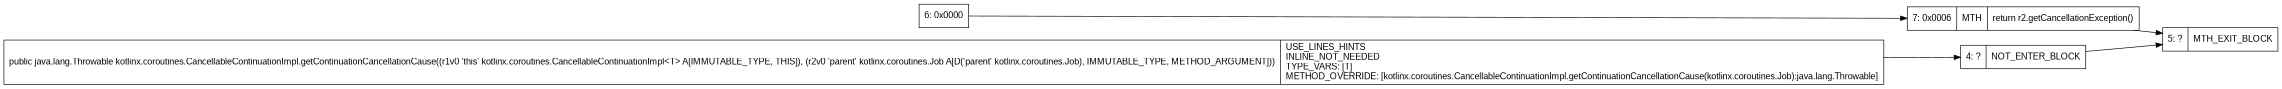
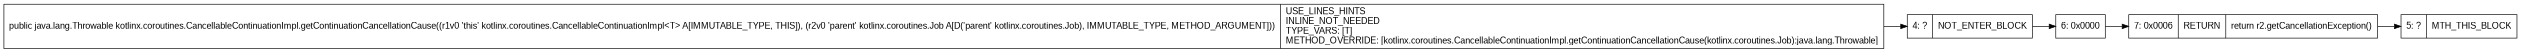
  digraph {
    fontname="Liberation Sans"
    rankdir=LR
    node [fontname="Liberation Sans" shape=record]
    edge [fontname="Liberation Sans"]
    n1 [label="{4\:\ ?|NOT_ENTER_BLOCK\l}"]
    n2 [label="{6\:\ 0x0000}"]
-   n3 [label="{7\:\ 0x0006|MTH\l|return r2.getCancellationException()\l}"]
-   n4 [label="{5\:\ ?|MTH_EXIT_BLOCK\l}"]
+   n3 [label="{7\:\ 0x0006|RETURN\l|return r2.getCancellationException()\l}"]
+   n4 [label="{5\:\ ?|MTH_THIS_BLOCK\l}"]
    n5 [label="{public java.lang.Throwable kotlinx.coroutines.CancellableContinuationImpl.getContinuationCancellationCause((r1v0 'this' kotlinx.coroutines.CancellableContinuationImpl\<T\> A[IMMUTABLE_TYPE, THIS]), (r2v0 'parent' kotlinx.coroutines.Job A[D('parent' kotlinx.coroutines.Job), IMMUTABLE_TYPE, METHOD_ARGUMENT]))  | USE_LINES_HINTS\lINLINE_NOT_NEEDED\lTYPE_VARS: [T]\lMETHOD_OVERRIDE: [kotlinx.coroutines.CancellableContinuationImpl.getContinuationCancellationCause(kotlinx.coroutines.Job):java.lang.Throwable]\l}"]
-   n1 -> n4
+   n1 -> n2
    n2 -> n3
    n3 -> n4
    n5 -> n1
  }
